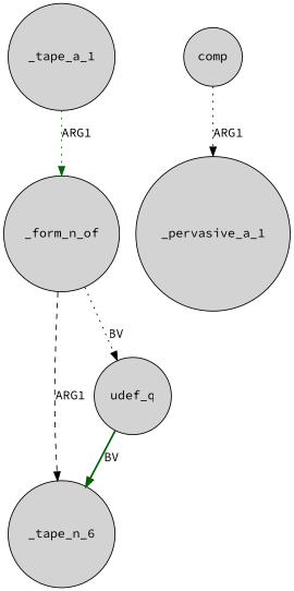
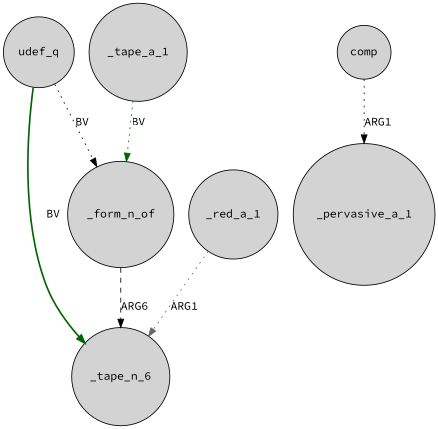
  digraph {
    fontname="Source Code Pro"
    node [fontname="Source Code Pro" shape=circle style=filled]
    edge [color=black fontname="Source Code Pro" style=dotted]
    n1 [label=_tape_n_6]
    _form_n_of
+   _red_a_1
    udef_q
    n5 [label=_tape_a_1]
    comp
    _pervasive_a_1
-   _form_n_of -> n1 [label=ARG1 style=dashed]
+   _form_n_of -> n1 [label=ARG6 style=dashed]
+   _red_a_1 -> n1 [color=gray40 label=ARG1]
    udef_q -> n1 [color=darkgreen label=BV style=bold]
-   _form_n_of -> udef_q [label=BV]
-   n5 -> _form_n_of [color=darkgreen label=ARG1]
+   udef_q -> _form_n_of [label=BV]
+   n5 -> _form_n_of [color=darkgreen label=BV]
    comp -> _pervasive_a_1 [label=ARG1]
  }
